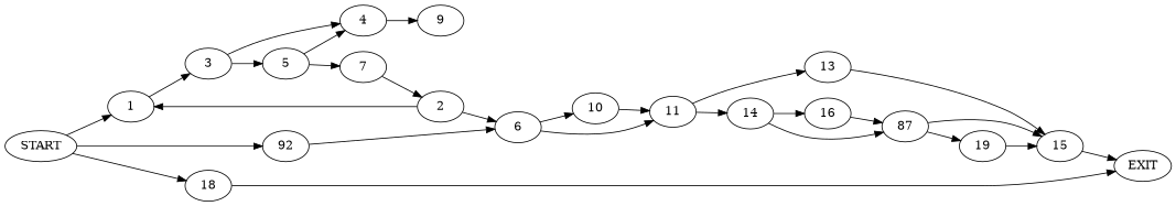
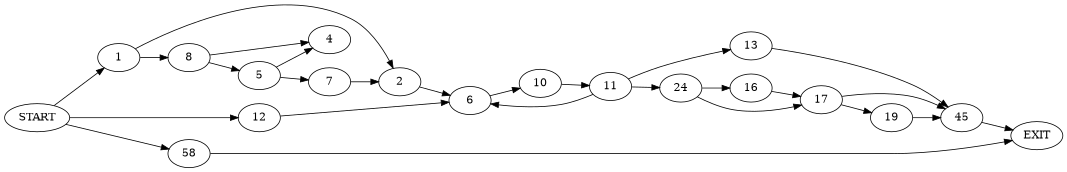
  digraph {
    rankdir=LR
    n1 [label=START]
    1
-   12 [label=92]
-   18
+   12
+   18 [label=58]
    2
-   3
+   3 [label=8]
    6
    n8 [label=EXIT]
    4
    5
    10
    11
-   9
    7
    13
-   14
-   15
+   14 [label=24]
+   15 [label=45]
    16
-   17 [label=87]
+   17
    19
    n1 -> 1
    n1 -> 12
    n1 -> 18
-   2 -> 1
+   1 -> 2
    1 -> 3
    12 -> 6
    18 -> n8
    2 -> 6
    3 -> 4
    3 -> 5
    6 -> 10
-   6 -> 11
-   4 -> 9
+   11 -> 6
    5 -> 4
    5 -> 7
    10 -> 11
    11 -> 13
    11 -> 14
    7 -> 2
    13 -> 15
    14 -> 16
    14 -> 17
    15 -> n8
    16 -> 17
    17 -> 15
    17 -> 19
    19 -> 15
  }
